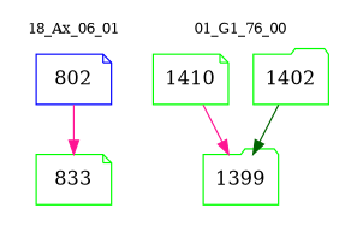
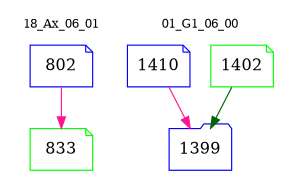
  digraph {
    node [color=green shape=note]
    edge [color=deeppink]
    n1 [color=blue label=802]
    n2 [label=833]
-   n3 [label=1402 shape=folder]
-   n4 [label=1399 shape=folder]
-   n5 [label=1410]
+   n3 [label=1402]
+   n4 [color=blue label=1399 shape=folder]
+   n5 [color=blue label=1410]
    subgraph cluster_1 {
      color=white
      fontsize=10
      label="18_Ax_06_01"
      n1
      n2
    }
    subgraph cluster_2 {
      color=white
      fontsize=10
-     label="01_G1_76_00"
+     label="01_G1_06_00"
      n3
      n4
      n5
    }
    n1 -> n2
    n3 -> n4 [color=darkgreen]
    n5 -> n4
  }
